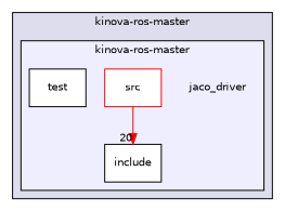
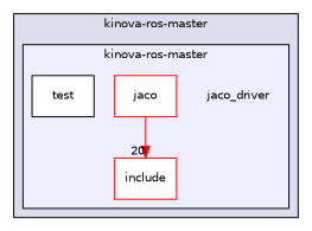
  digraph {
    compound=true
    node [fontname=Helvetica fontsize=10 shape=box color=red fillcolor=white style=filled]
    n1 [label=jaco_driver shape=plaintext color="" fillcolor="" style=""]
-   n2 [color=black label=include]
-   n3 [label=src]
+   n2 [label=include]
+   n3 [label=jaco]
    n4 [color=black label=test]
    subgraph cluster_1 {
      bgcolor="#ddddee"
      fontname=Helvetica
      fontsize=10
      label="kinova-ros-master"
      pencolor=black
      subgraph cluster_2 {
        bgcolor="#eeeeff"
        fontname=Helvetica
        fontsize=10
        pencolor=black
        n1
        n2
        n3
        n4
      }
    }
    n3 -> n2 [headlabel=20 labeldistance=1.5 labelfontname=Helvetica labelfontsize=10 color=red]
  }
